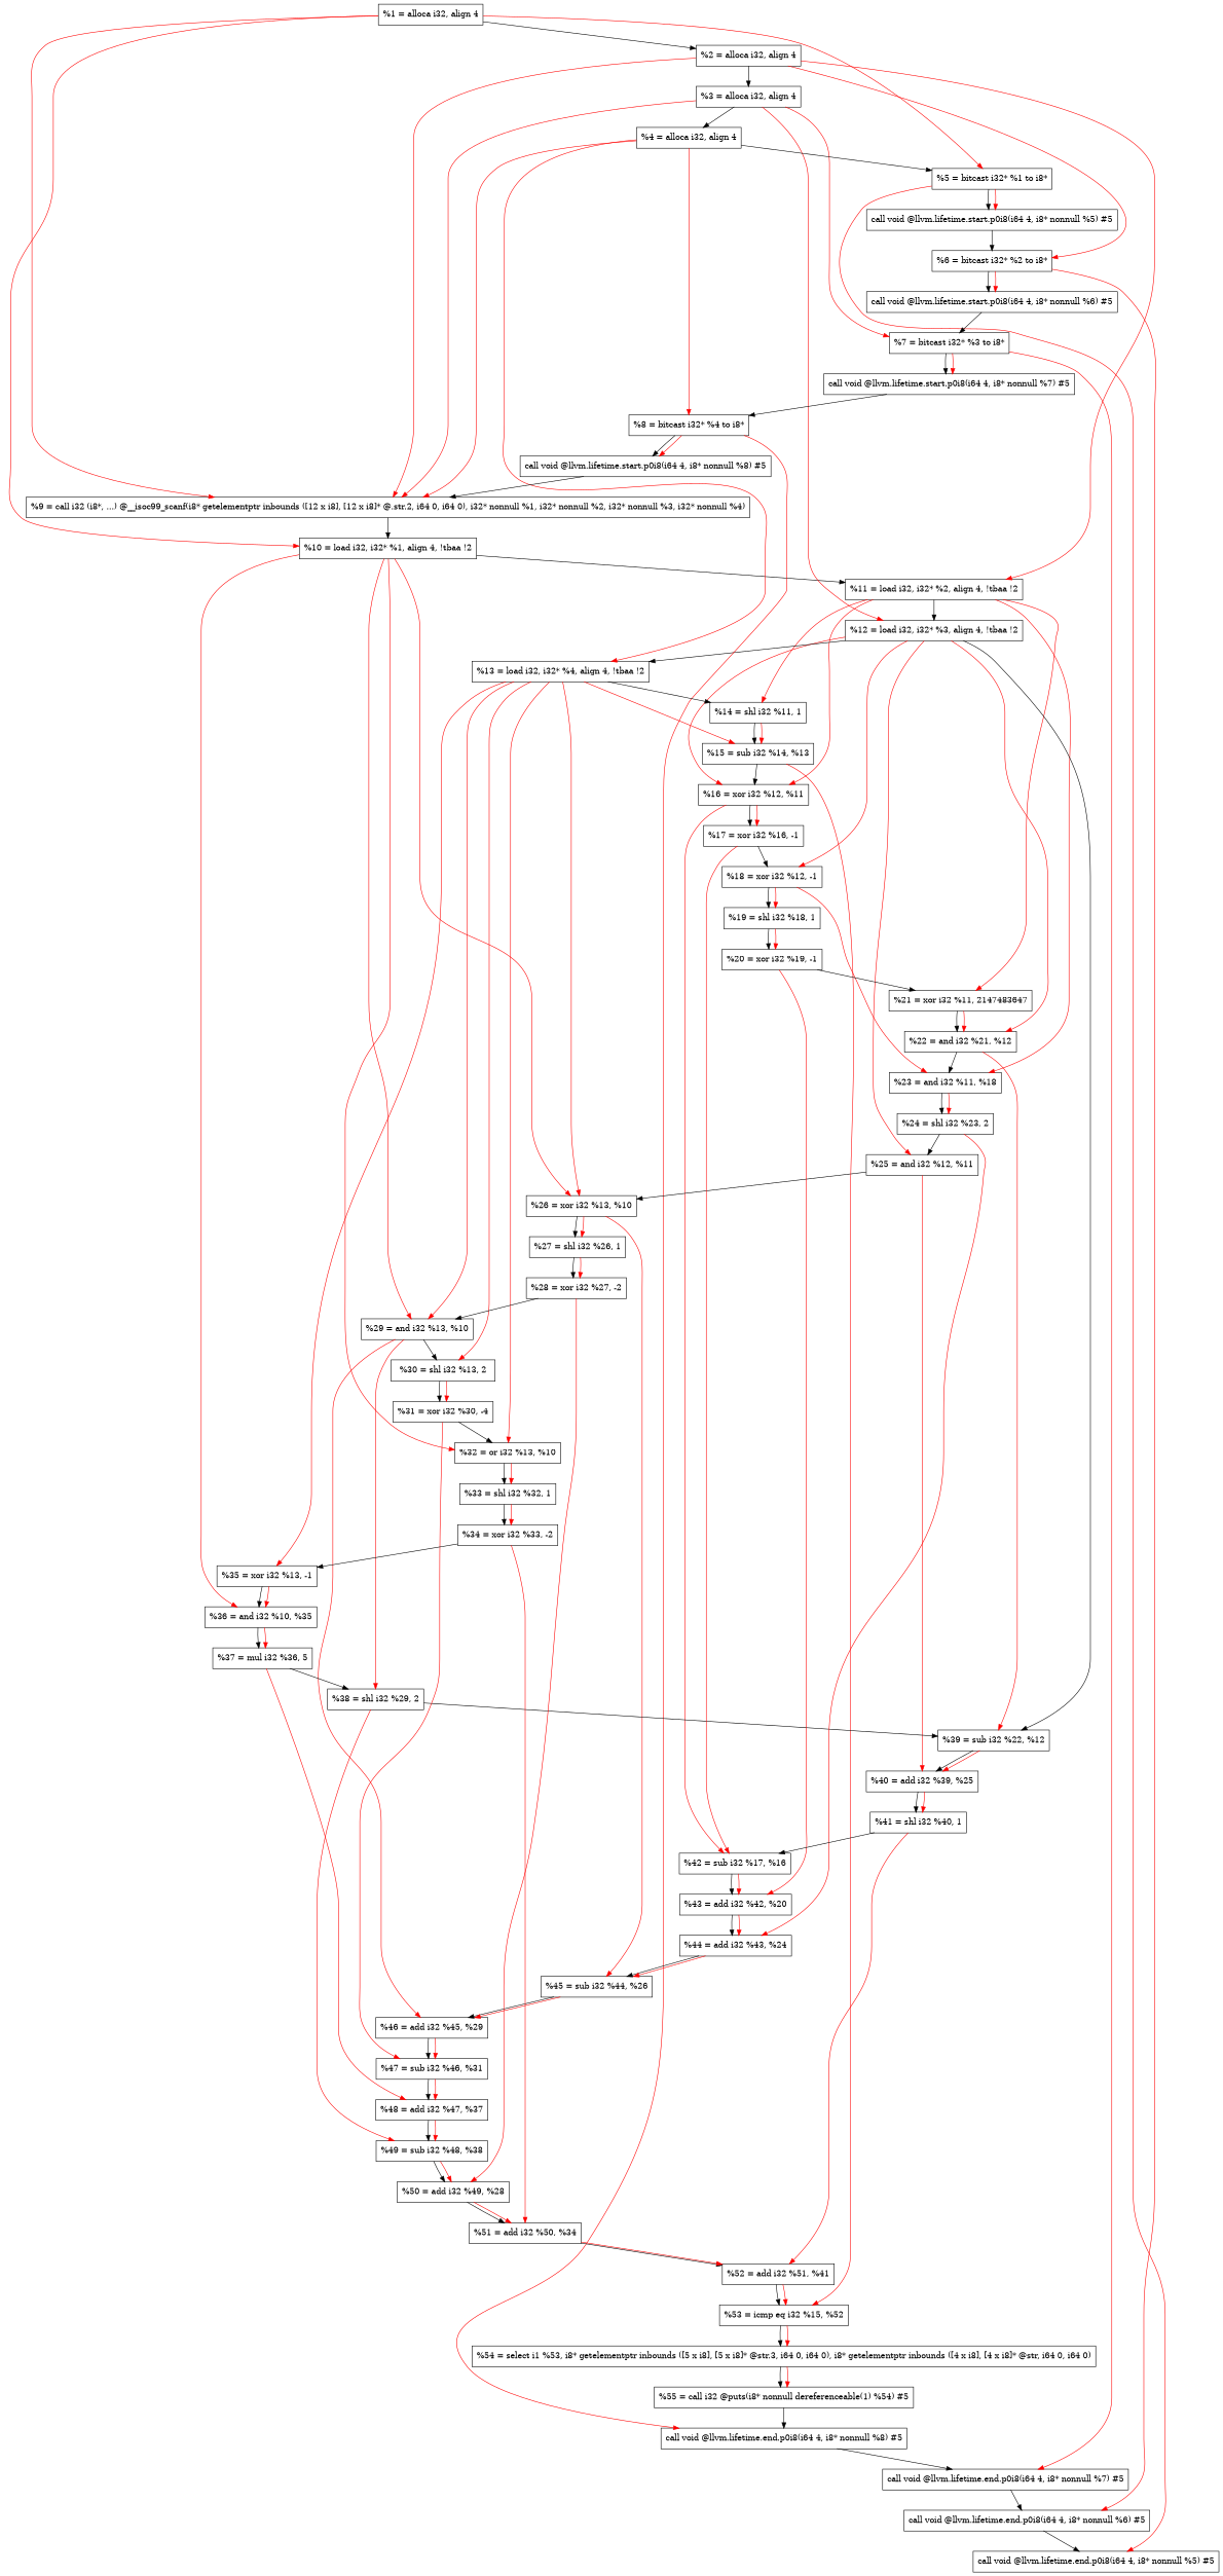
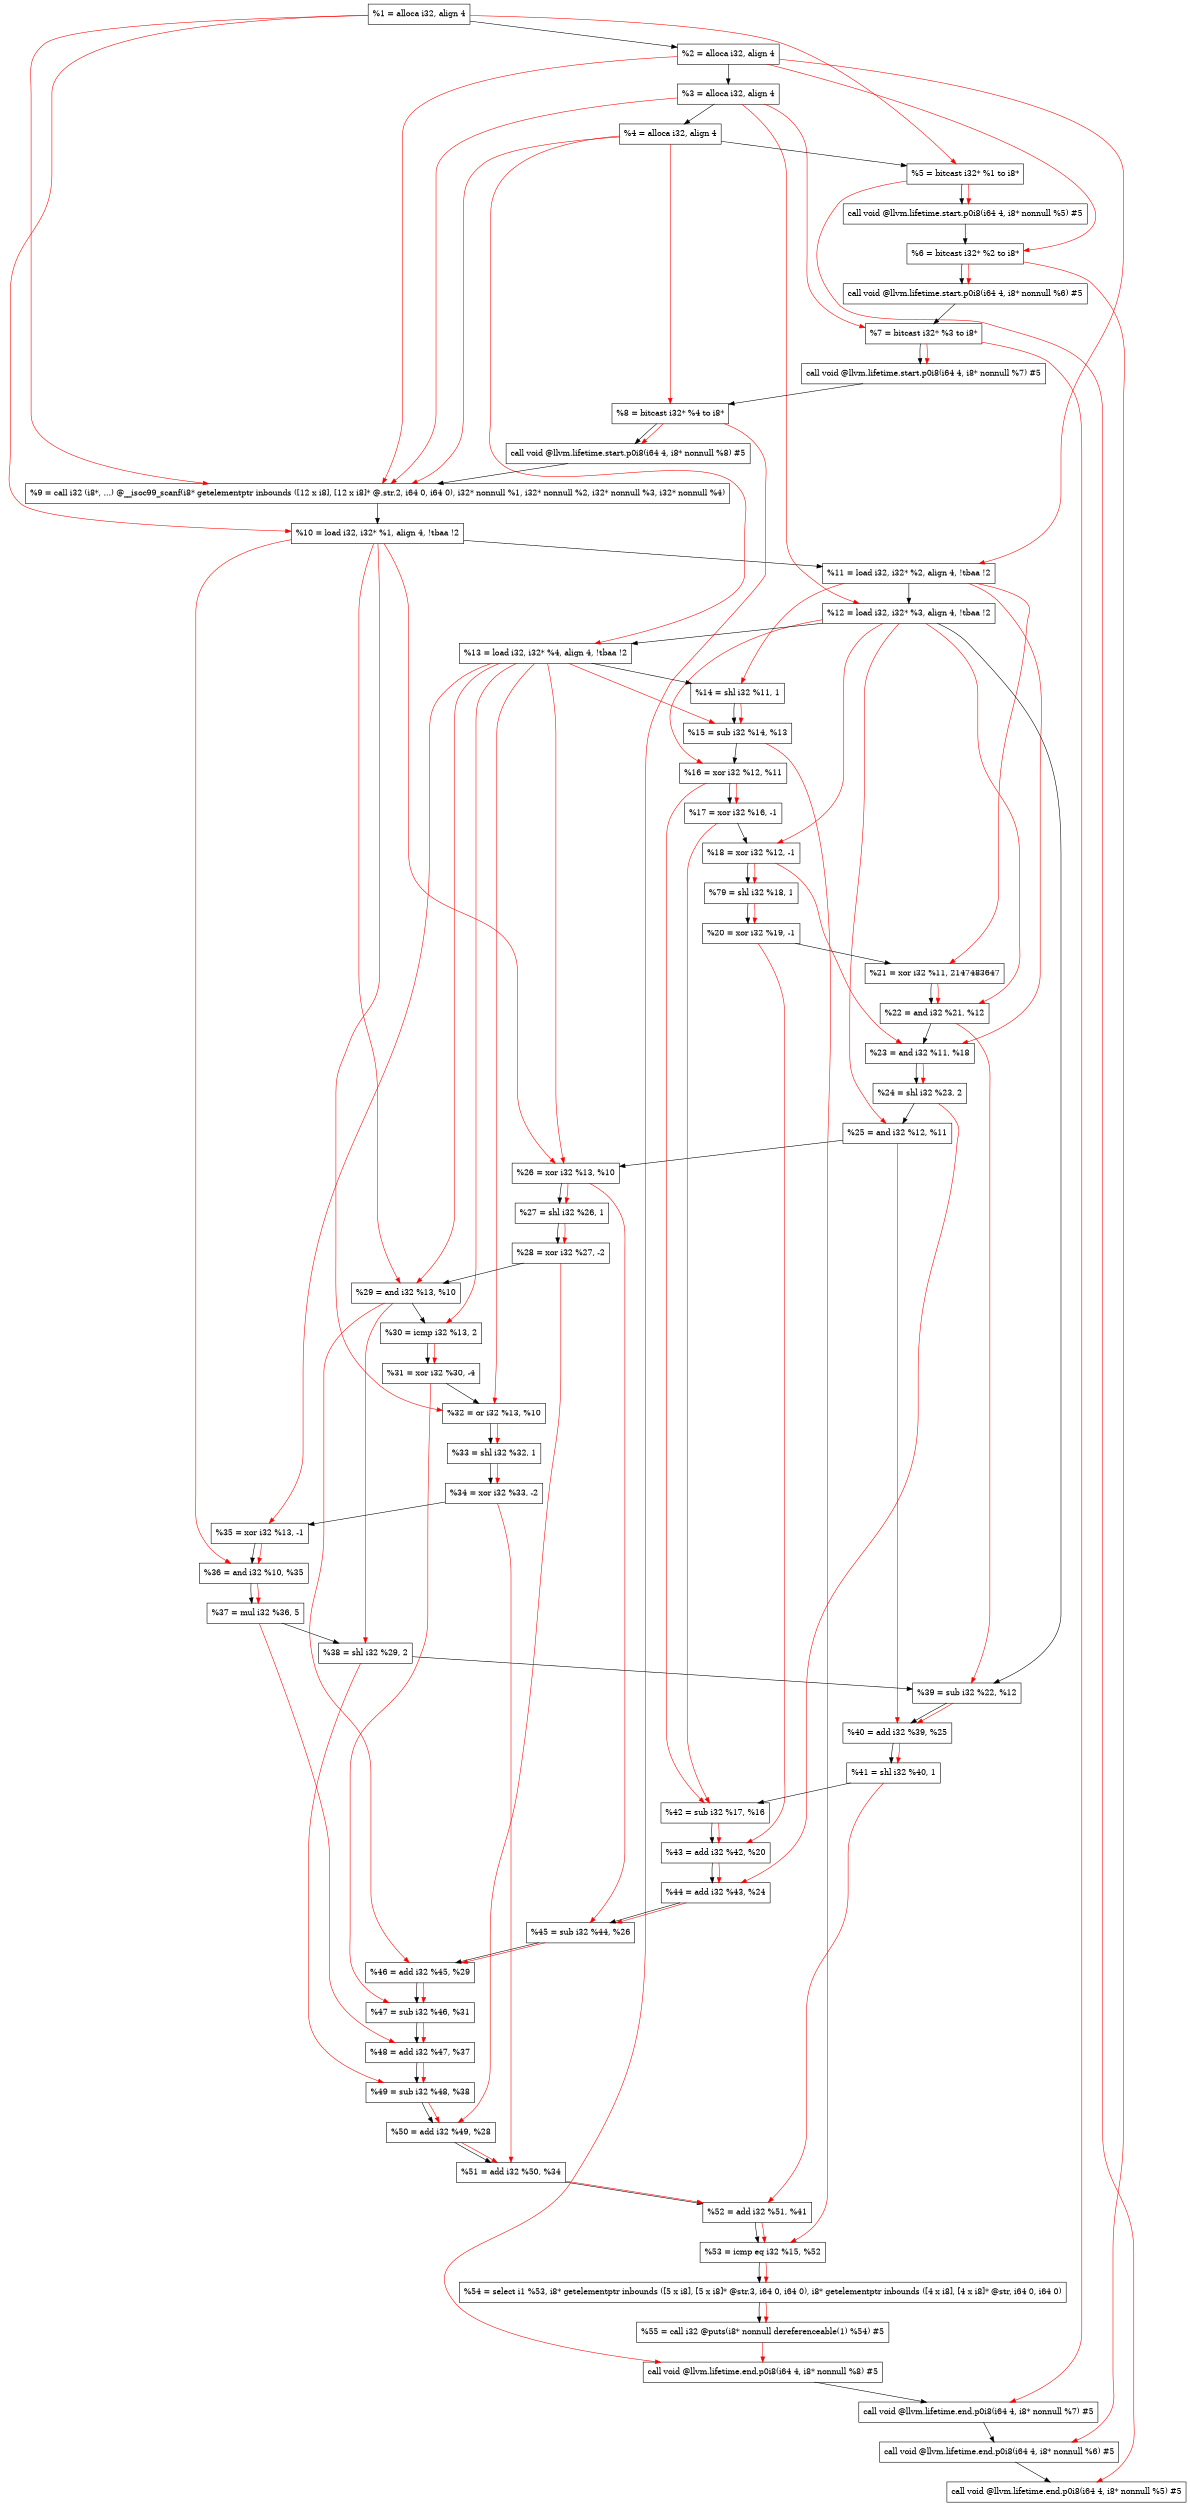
  digraph {
    node [shape=record]
    edge [color=red]
    n1 [label="  %1 = alloca i32, align 4"]
    n2 [label="  %2 = alloca i32, align 4"]
    n3 [label="  %5 = bitcast i32* %1 to i8*"]
    n4 [label="  %9 = call i32 (i8*, ...) @__isoc99_scanf(i8* getelementptr inbounds ([12 x i8], [12 x i8]* @.str.2, i64 0, i64 0), i32* nonnull %1, i32* nonnull %2, i32* nonnull %3, i32* nonnull %4)"]
    n5 [label="  %10 = load i32, i32* %1, align 4, !tbaa !2"]
    n6 [label="  %3 = alloca i32, align 4"]
    n7 [label="  %6 = bitcast i32* %2 to i8*"]
    n8 [label="  %11 = load i32, i32* %2, align 4, !tbaa !2"]
    n9 [label="  call void @llvm.lifetime.start.p0i8(i64 4, i8* nonnull %5) #5"]
    n10 [label="  call void @llvm.lifetime.end.p0i8(i64 4, i8* nonnull %5) #5"]
    n11 [label="  %26 = xor i32 %13, %10"]
    n12 [label="  %29 = and i32 %13, %10"]
    n13 [label="  %32 = or i32 %13, %10"]
    n14 [label="  %36 = and i32 %10, %35"]
    n15 [label="  %4 = alloca i32, align 4"]
    n16 [label="  %7 = bitcast i32* %3 to i8*"]
    n17 [label="  %12 = load i32, i32* %3, align 4, !tbaa !2"]
    n18 [label="  call void @llvm.lifetime.start.p0i8(i64 4, i8* nonnull %6) #5"]
    n19 [label="  call void @llvm.lifetime.end.p0i8(i64 4, i8* nonnull %6) #5"]
    n20 [label="  %14 = shl i32 %11, 1"]
    n21 [label="  %16 = xor i32 %12, %11"]
    n22 [label="  %21 = xor i32 %11, 2147483647"]
    n23 [label="  %23 = and i32 %11, %18"]
    n24 [label="  %8 = bitcast i32* %4 to i8*"]
    n25 [label="  %13 = load i32, i32* %4, align 4, !tbaa !2"]
    n26 [label="  call void @llvm.lifetime.start.p0i8(i64 4, i8* nonnull %7) #5"]
    n27 [label="  call void @llvm.lifetime.end.p0i8(i64 4, i8* nonnull %7) #5"]
    n28 [label="  %25 = and i32 %12, %11"]
    n29 [label="  %18 = xor i32 %12, -1"]
    n30 [label="  %22 = and i32 %21, %12"]
    n31 [label="  %39 = sub i32 %22, %12"]
    n32 [label="  call void @llvm.lifetime.start.p0i8(i64 4, i8* nonnull %8) #5"]
    n33 [label="  call void @llvm.lifetime.end.p0i8(i64 4, i8* nonnull %8) #5"]
    n34 [label="  %15 = sub i32 %14, %13"]
-   n35 [label="  %30 = shl i32 %13, 2"]
+   n35 [label="%30 = icmp i32 %13, 2"]
    n36 [label="  %35 = xor i32 %13, -1"]
    n37 [label="  %27 = shl i32 %26, 1"]
    n38 [label="  %45 = sub i32 %44, %26"]
    n39 [label="  %38 = shl i32 %29, 2"]
    n40 [label="  %46 = add i32 %45, %29"]
    n41 [label="  %33 = shl i32 %32, 1"]
    n42 [label="  %37 = mul i32 %36, 5"]
    n43 [label="  %17 = xor i32 %16, -1"]
    n44 [label="  %42 = sub i32 %17, %16"]
    n45 [label="  %24 = shl i32 %23, 2"]
    n46 [label="  %40 = add i32 %39, %25"]
-   n47 [label="  %19 = shl i32 %18, 1"]
+   n47 [label="%79 = shl i32 %18, 1"]
    n48 [label="  %53 = icmp eq i32 %15, %52"]
    n49 [label="  %31 = xor i32 %30, -4"]
    n50 [label="  %54 = select i1 %53, i8* getelementptr inbounds ([5 x i8], [5 x i8]* @str.3, i64 0, i64 0), i8* getelementptr inbounds ([4 x i8], [4 x i8]* @str, i64 0, i64 0)"]
    n51 [label="  %43 = add i32 %42, %20"]
    n52 [label="  %20 = xor i32 %19, -1"]
    n53 [label="  %44 = add i32 %43, %24"]
    n54 [label="  %41 = shl i32 %40, 1"]
    n55 [label="  %28 = xor i32 %27, -2"]
    n56 [label="  %50 = add i32 %49, %28"]
    n57 [label="  %51 = add i32 %50, %34"]
    n58 [label="  %49 = sub i32 %48, %38"]
    n59 [label="  %47 = sub i32 %46, %31"]
    n60 [label="  %48 = add i32 %47, %37"]
    n61 [label="  %34 = xor i32 %33, -2"]
    n62 [label="  %52 = add i32 %51, %41"]
    n63 [label="  %55 = call i32 @puts(i8* nonnull dereferenceable(1) %54) #5"]
    n1 -> n2 [color=""]
    n1 -> n3
    n1 -> n4
    n1 -> n5
    n2 -> n4
    n2 -> n6 [color=""]
    n2 -> n7
    n2 -> n8
    n3 -> n9 [color=""]
    n3 -> n9
    n3 -> n10
    n4 -> n5 [color=""]
    n5 -> n8 [color=""]
    n5 -> n11
    n5 -> n12
    n5 -> n13
    n5 -> n14
    n6 -> n4
    n6 -> n15 [color=""]
    n6 -> n16
    n6 -> n17
    n7 -> n18 [color=""]
    n7 -> n18
    n7 -> n19
    n8 -> n17 [color=""]
    n8 -> n20
-   n8 -> n21
    n8 -> n22
    n8 -> n23
    n9 -> n7 [color=""]
    n11 -> n37 [color=""]
    n11 -> n37
    n11 -> n38
    n12 -> n35 [color=""]
    n12 -> n39
    n12 -> n40
    n13 -> n41 [color=""]
    n13 -> n41
    n14 -> n42 [color=""]
    n14 -> n42
    n15 -> n3 [color=""]
    n15 -> n4
    n15 -> n24
    n15 -> n25
    n16 -> n26 [color=""]
    n16 -> n26
    n16 -> n27
    n17 -> n21
    n17 -> n25 [color=""]
    n17 -> n28
    n17 -> n29
    n17 -> n30
    n17 -> n31 [color=black]
    n18 -> n16 [color=""]
    n19 -> n10 [color=""]
    n20 -> n34 [color=""]
    n20 -> n34
    n21 -> n43 [color=""]
    n21 -> n43
    n21 -> n44
    n22 -> n30 [color=""]
    n22 -> n30
    n23 -> n45 [color=""]
    n23 -> n45
    n24 -> n32 [color=""]
    n24 -> n32
    n24 -> n33
    n25 -> n11
    n25 -> n12
    n25 -> n13
    n25 -> n20 [color=""]
    n25 -> n34
    n25 -> n35
    n25 -> n36
    n26 -> n24 [color=""]
    n27 -> n19 [color=""]
    n28 -> n11 [color=""]
    n28 -> n46
    n29 -> n23
    n29 -> n47 [color=""]
    n29 -> n47
    n30 -> n23 [color=""]
    n30 -> n31
    n31 -> n46 [color=""]
    n31 -> n46
    n32 -> n4 [color=""]
    n33 -> n27 [color=""]
    n34 -> n21 [color=""]
    n34 -> n48
    n35 -> n49 [color=""]
    n35 -> n49
    n36 -> n14 [color=""]
    n36 -> n14
    n37 -> n55 [color=""]
    n37 -> n55
    n38 -> n40 [color=""]
    n38 -> n40
    n39 -> n31 [color=""]
    n39 -> n58
    n40 -> n59 [color=""]
    n40 -> n59
    n41 -> n61 [color=""]
    n41 -> n61
    n42 -> n39 [color=""]
    n42 -> n60
    n43 -> n29 [color=""]
    n43 -> n44
    n44 -> n51 [color=""]
    n44 -> n51
    n45 -> n28 [color=""]
    n45 -> n53
    n46 -> n54 [color=""]
    n46 -> n54
    n47 -> n52 [color=""]
    n47 -> n52
    n48 -> n50 [color=""]
    n48 -> n50
    n49 -> n13 [color=""]
    n49 -> n59
    n50 -> n63 [color=""]
    n50 -> n63
    n51 -> n53 [color=""]
    n51 -> n53
    n52 -> n22 [color=""]
    n52 -> n51
    n53 -> n38 [color=""]
    n53 -> n38
    n54 -> n44 [color=""]
    n54 -> n62
    n55 -> n12 [color=""]
    n55 -> n56
    n56 -> n57 [color=""]
    n56 -> n57
    n57 -> n62 [color=""]
    n57 -> n62
    n58 -> n56 [color=""]
    n58 -> n56
    n59 -> n60 [color=""]
    n59 -> n60
    n60 -> n58 [color=""]
    n60 -> n58
    n61 -> n36 [color=""]
    n61 -> n57
    n62 -> n48 [color=""]
    n62 -> n48
-   n63 -> n33 [color=""]
+   n63 -> n33
  }
